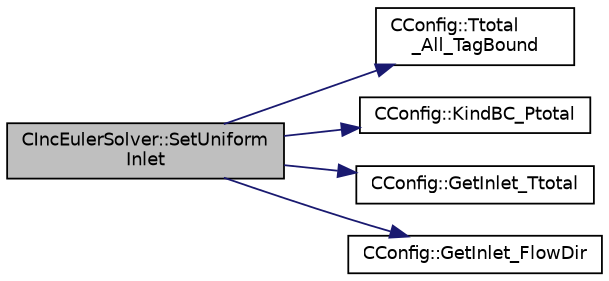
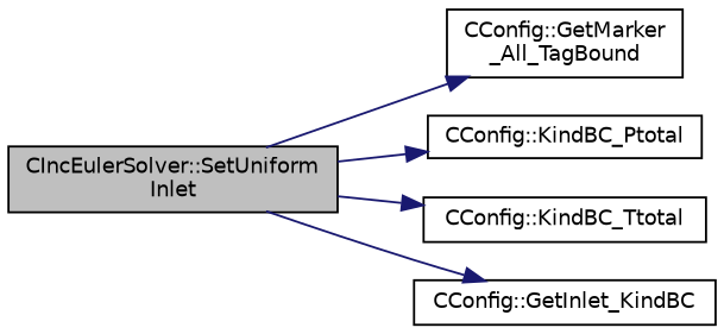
  digraph {
    rankdir=LR
    node [color=black fillcolor=white fontname=Helvetica fontsize=10 shape=record style=filled]
    edge [color=midnightblue fontname=Helvetica fontsize=10 labelfontname=Helvetica labelfontsize=10 style=solid]
    n1 [fillcolor=grey75 fontcolor=black height=0.2 label="CIncEulerSolver::SetUniform\lInlet" width=0.4]
-   n2 [height=0.2 label="CConfig::Ttotal\l_All_TagBound" width=0.4]
+   n2 [height=0.2 label="CConfig::GetMarker\l_All_TagBound" width=0.4]
    n3 [height=0.2 label="CConfig::KindBC_Ptotal" width=0.4]
-   n4 [height=0.2 label="CConfig::GetInlet_Ttotal" width=0.4]
-   n5 [height=0.2 label="CConfig::GetInlet_FlowDir" width=0.4]
+   n4 [height=0.2 label="CConfig::KindBC_Ttotal" width=0.4]
+   n5 [height=0.2 label="CConfig::GetInlet_KindBC" width=0.4]
    n1 -> n2
    n1 -> n3
    n1 -> n4
    n1 -> n5
  }
